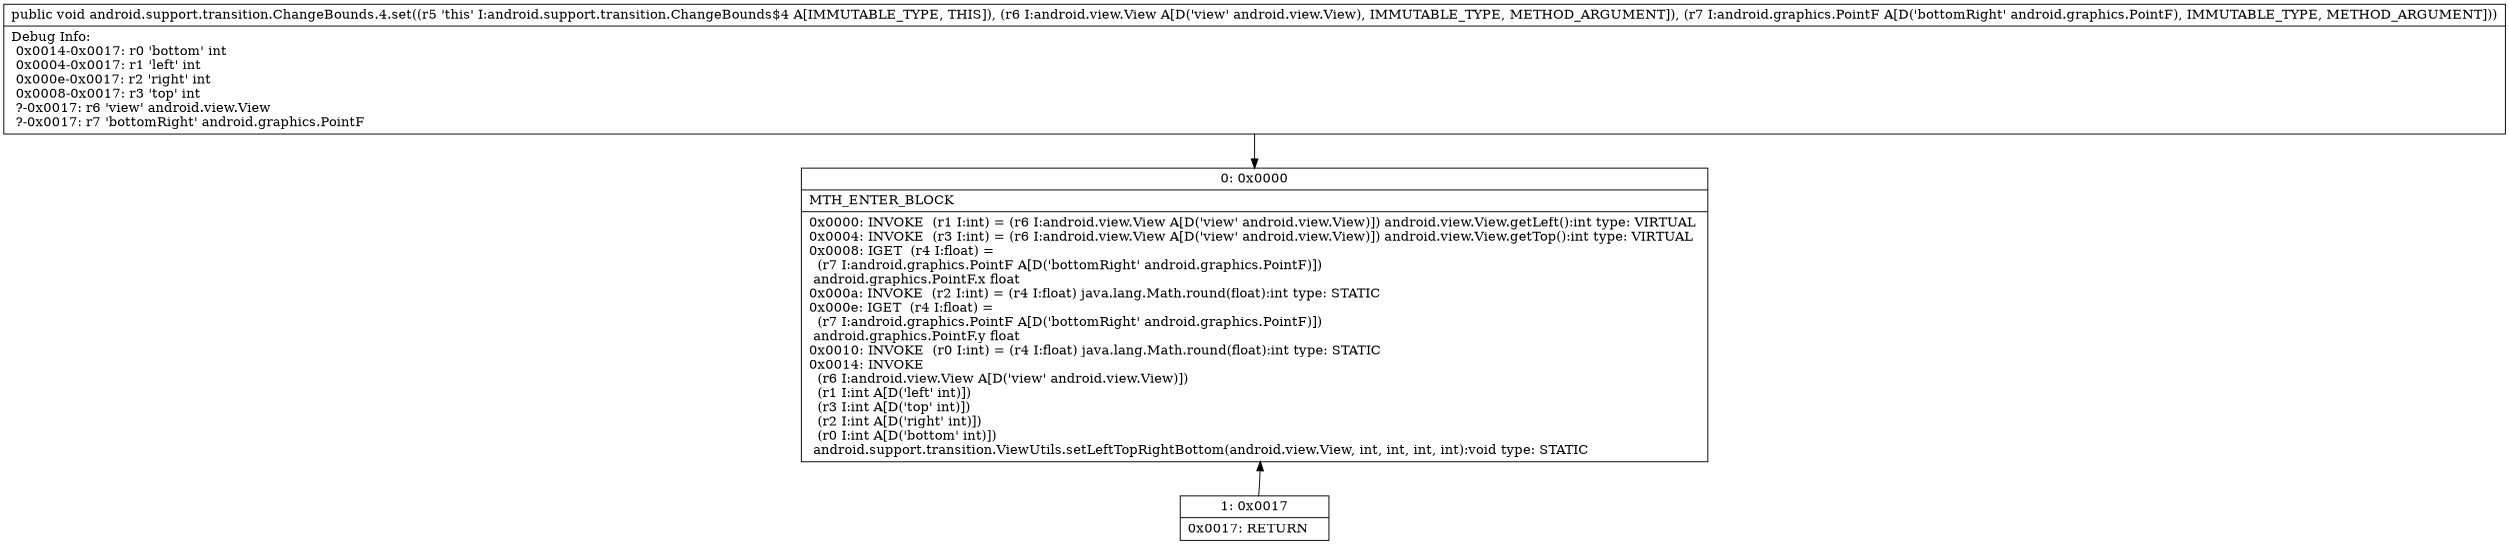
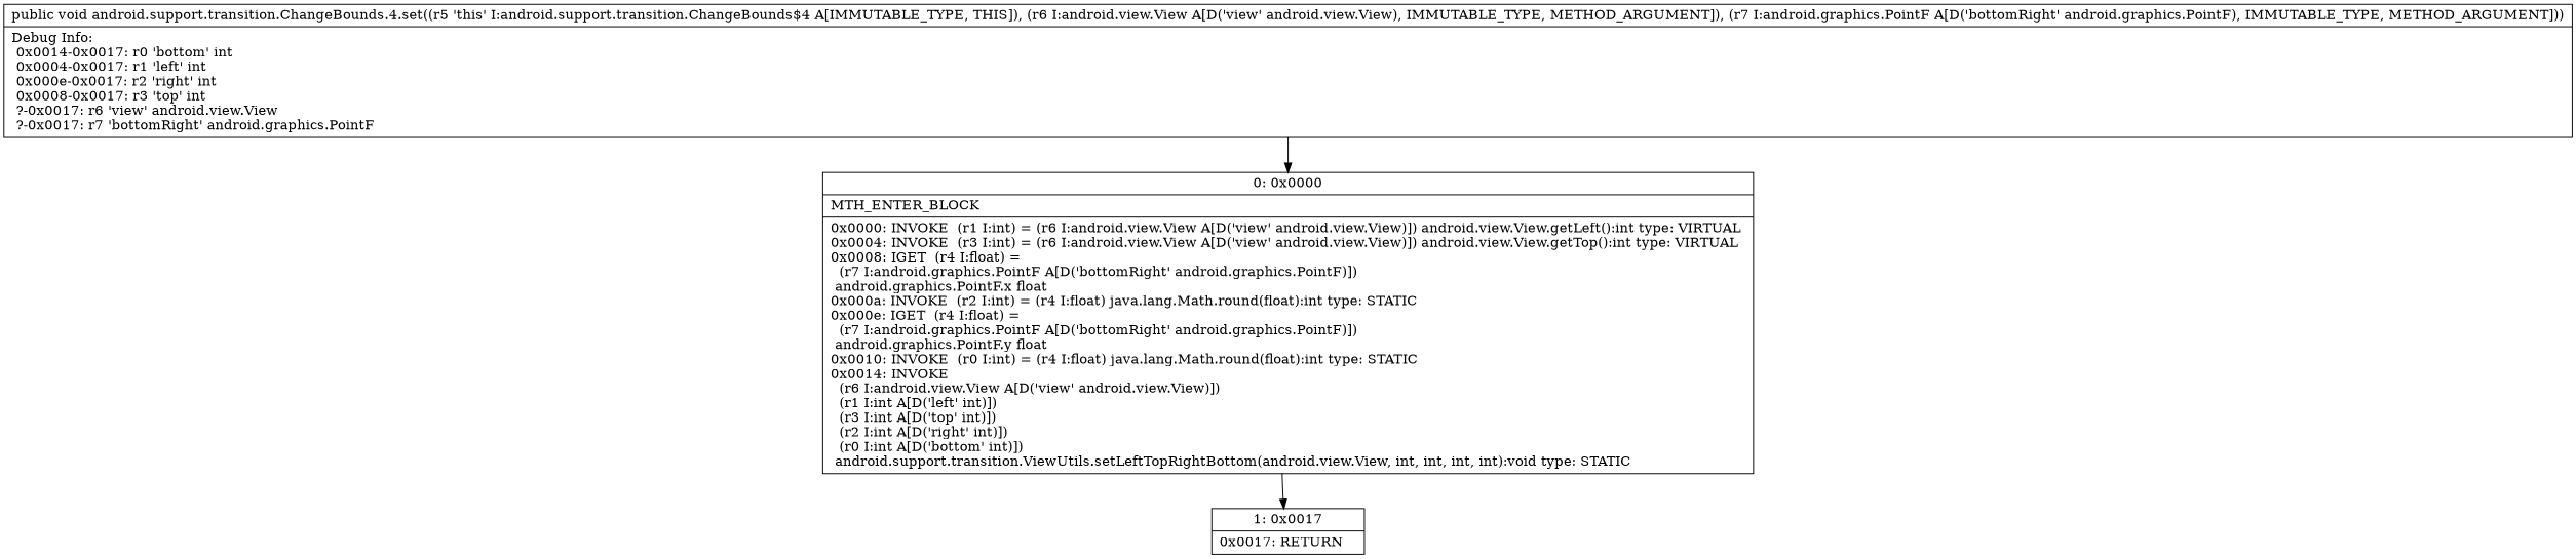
  digraph {
    node [shape=record]
    n1 [label="{0\:\ 0x0000|MTH_ENTER_BLOCK\l|0x0000: INVOKE  (r1 I:int) = (r6 I:android.view.View A[D('view' android.view.View)]) android.view.View.getLeft():int type: VIRTUAL \l0x0004: INVOKE  (r3 I:int) = (r6 I:android.view.View A[D('view' android.view.View)]) android.view.View.getTop():int type: VIRTUAL \l0x0008: IGET  (r4 I:float) = \l  (r7 I:android.graphics.PointF A[D('bottomRight' android.graphics.PointF)])\l android.graphics.PointF.x float \l0x000a: INVOKE  (r2 I:int) = (r4 I:float) java.lang.Math.round(float):int type: STATIC \l0x000e: IGET  (r4 I:float) = \l  (r7 I:android.graphics.PointF A[D('bottomRight' android.graphics.PointF)])\l android.graphics.PointF.y float \l0x0010: INVOKE  (r0 I:int) = (r4 I:float) java.lang.Math.round(float):int type: STATIC \l0x0014: INVOKE  \l  (r6 I:android.view.View A[D('view' android.view.View)])\l  (r1 I:int A[D('left' int)])\l  (r3 I:int A[D('top' int)])\l  (r2 I:int A[D('right' int)])\l  (r0 I:int A[D('bottom' int)])\l android.support.transition.ViewUtils.setLeftTopRightBottom(android.view.View, int, int, int, int):void type: STATIC \l}"]
    n2 [label="{1\:\ 0x0017|0x0017: RETURN   \l}"]
    n3 [label="{public void android.support.transition.ChangeBounds.4.set((r5 'this' I:android.support.transition.ChangeBounds$4 A[IMMUTABLE_TYPE, THIS]), (r6 I:android.view.View A[D('view' android.view.View), IMMUTABLE_TYPE, METHOD_ARGUMENT]), (r7 I:android.graphics.PointF A[D('bottomRight' android.graphics.PointF), IMMUTABLE_TYPE, METHOD_ARGUMENT]))  | Debug Info:\l  0x0014\-0x0017: r0 'bottom' int\l  0x0004\-0x0017: r1 'left' int\l  0x000e\-0x0017: r2 'right' int\l  0x0008\-0x0017: r3 'top' int\l  ?\-0x0017: r6 'view' android.view.View\l  ?\-0x0017: r7 'bottomRight' android.graphics.PointF\l}"]
-   n2 -> n1
+   n1 -> n2
    n3 -> n1
  }
